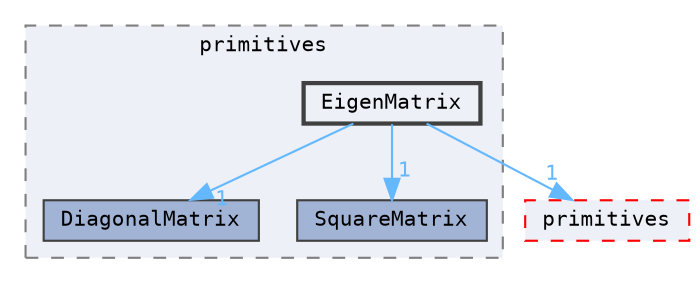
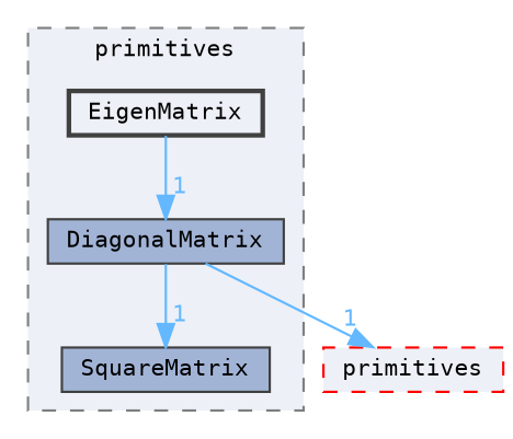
  digraph {
    compound=true
    fontname="DejaVu Sans Mono"
    node [color=grey25 fillcolor="#a2b4d6" fontname="DejaVu Sans Mono" fontsize=10 shape=box style=filled]
    edge [color=steelblue1 fontcolor=steelblue1 fontname="DejaVu Sans Mono" fontsize=10 headlabel=1 labeldistance=1.5 labelfontname=Helvetica labelfontsize=10]
    n1 [height=0.2 label=DiagonalMatrix width=0.4]
    n2 [height=0.2 label=SquareMatrix width=0.4]
    n3 [fillcolor="#edf0f7" height=0.2 label=EigenMatrix style="filled,bold" width=0.4]
    n4 [color=red fillcolor="#edf0f7" height=0.2 label=primitives style="filled,dashed" width=0.4]
    subgraph cluster_1 {
      bgcolor="#edf0f7"
      fontsize=10
      label=primitives
      pencolor=grey50
      style="filled,dashed"
      n1
      n2
      n3
    }
    n3 -> n1
-   n3 -> n2
-   n3 -> n4
+   n1 -> n2
+   n1 -> n4
  }
